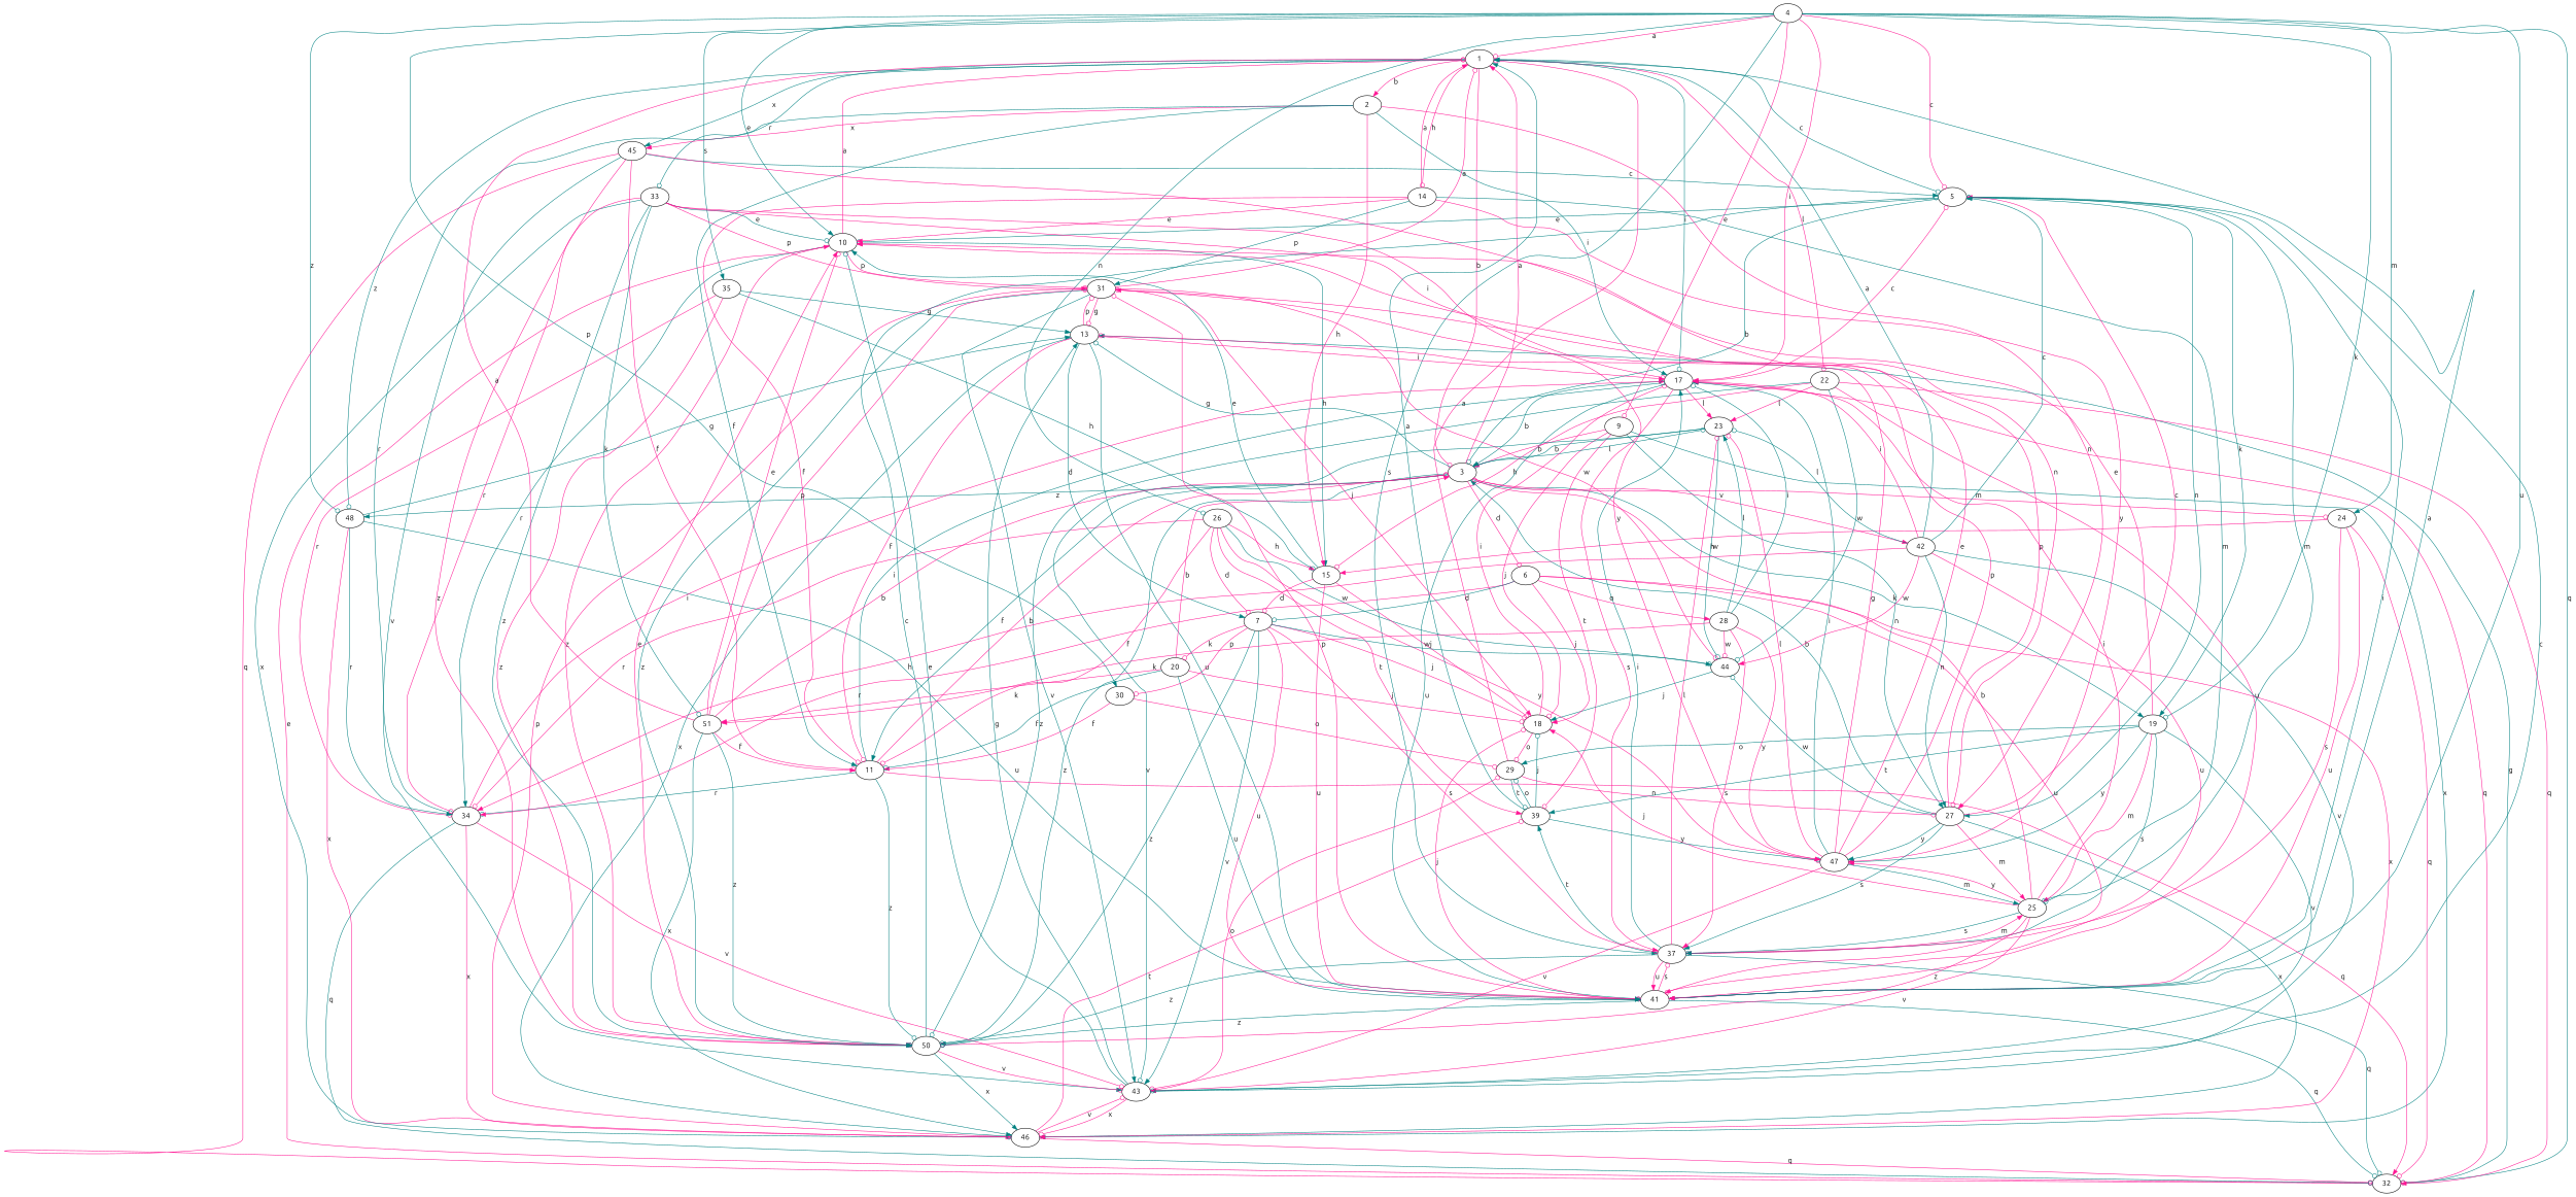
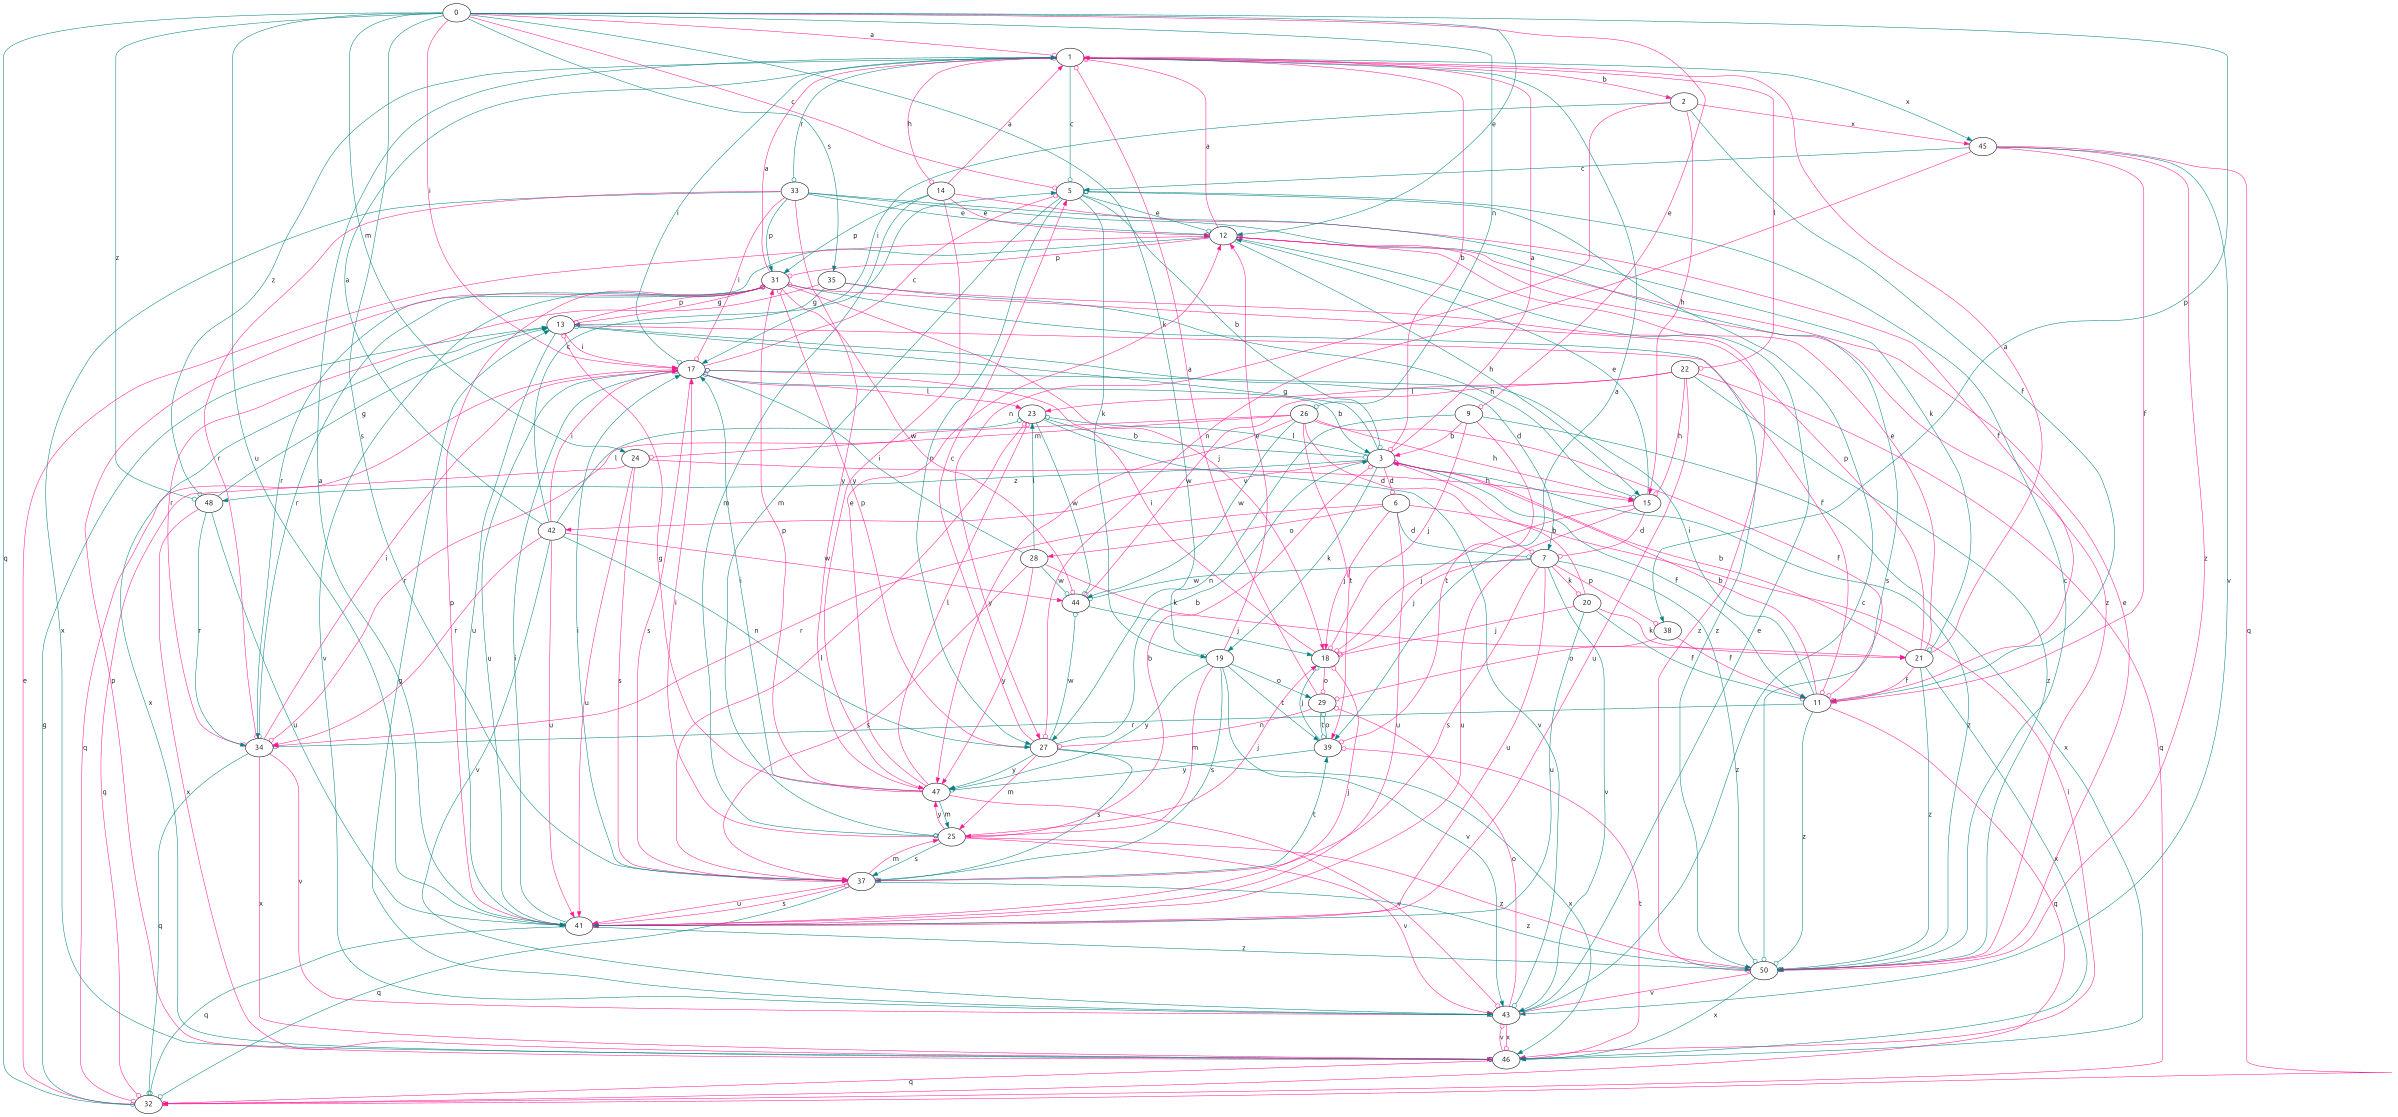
  strict digraph {
    fontname=Ubuntu
    node [fontname=Ubuntu]
    edge [arrowhead=odot color=deeppink fontname=Ubuntu]
-   0 [label=4]
+   0
    1
    5
    9
-   10
+   10 [label=12]
    17
    19
    24
    26
-   30
+   30 [label=38]
    32
    35
    37
    41
    48
    2
    3
    14
    22
    33
    45
    27
    25
    18
    46
    39
    15
    34
    50
    31
    23
    43
    47
    29
    11
    7
    44
    13
    6
    42
-   21 [label=51]
+   21
    28
    20
    0 -> 1 [label=a]
    0 -> 5 [label=c]
    0 -> 9 [label=e]
    0 -> 10 [arrowhead=normal color=teal label=e]
    0 -> 17 [arrowhead=normal label=i]
    0 -> 19 [color=teal label=k]
    0 -> 24 [arrowhead=normal color=teal label=m]
    0 -> 26 [color=teal label=n]
    0 -> 30 [arrowhead=normal color=teal label=p]
    0 -> 32 [color=teal label=q]
    0 -> 35 [arrowhead=normal color=teal label=s]
    0 -> 37 [arrowhead=normal color=teal label=s]
    0 -> 41 [arrowhead=normal color=teal label=u]
    0 -> 48 [color=teal label=z]
    1 -> 5 [color=teal label=c]
    1 -> 17 [color=teal label=i]
    1 -> 48 [color=teal label=z]
    1 -> 2 [arrowhead=normal label=b]
    1 -> 3 [label=b]
    1 -> 14 [label=h]
    1 -> 22 [label=l]
    1 -> 33 [color=teal label=r]
    1 -> 45 [arrowhead=normal color=teal label=x]
    5 -> 10 [color=teal label=e]
    5 -> 19 [arrowhead=normal color=teal label=k]
    5 -> 3 [color=teal label=b]
    5 -> 27 [arrowhead=normal color=teal label=n]
    5 -> 25 [color=teal label=m]
    9 -> 3 [arrowhead=normal label=b]
    9 -> 27 [arrowhead=normal color=teal label=n]
    9 -> 18 [label=j]
    9 -> 46 [arrowhead=normal color=teal label=x]
    9 -> 39 [label=t]
    10 -> 1 [label=a]
    10 -> 15 [arrowhead=normal color=teal label=h]
    10 -> 34 [arrowhead=normal color=teal label=r]
    10 -> 50 [arrowhead=normal label=z]
    10 -> 31 [label=p]
    17 -> 5 [label=c]
    17 -> 32 [label=q]
    17 -> 37 [arrowhead=normal label=s]
    17 -> 41 [arrowhead=normal color=teal label=u]
    17 -> 3 [arrowhead=normal color=teal label=b]
    17 -> 23 [arrowhead=normal label=l]
    19 -> 10 [arrowhead=normal label=e]
    19 -> 37 [color=teal label=s]
    19 -> 25 [arrowhead=normal label=m]
    19 -> 39 [arrowhead=normal color=teal label=t]
    19 -> 43 [arrowhead=normal color=teal label=v]
    19 -> 47 [arrowhead=normal color=teal label=y]
    19 -> 29 [arrowhead=normal color=teal label=o]
    24 -> 32 [label=q]
    24 -> 37 [arrowhead=normal label=s]
    24 -> 41 [arrowhead=normal label=u]
    24 -> 15 [arrowhead=normal label=h]
    26 -> 39 [arrowhead=normal label=t]
    26 -> 15 [arrowhead=normal label=h]
    26 -> 34 [label=r]
    26 -> 47 [arrowhead=normal label=y]
    26 -> 11 [label=f]
    26 -> 7 [label=d]
    26 -> 44 [arrowhead=normal color=teal label=w]
    30 -> 29 [label=o]
    30 -> 11 [arrowhead=normal label=f]
    32 -> 10 [arrowhead=normal label=e]
    32 -> 13 [arrowhead=normal color=teal label=g]
    35 -> 15 [color=teal label=h]
    35 -> 34 [label=r]
    35 -> 50 [label=z]
    35 -> 13 [arrowhead=normal color=teal label=g]
    37 -> 17 [arrowhead=normal color=teal label=i]
    37 -> 32 [color=teal label=q]
    37 -> 41 [arrowhead=normal label=u]
    37 -> 25 [arrowhead=normal label=m]
    37 -> 39 [arrowhead=normal color=teal label=t]
    37 -> 50 [color=teal label=z]
    37 -> 23 [label=l]
    41 -> 1 [arrowhead=normal color=teal label=a]
-   41 -> 5 [color=teal label=i]
+   41 -> 17 [color=teal label=i]
    41 -> 32 [color=teal label=q]
    41 -> 37 [label=s]
    41 -> 18 [label=j]
    41 -> 50 [arrowhead=normal color=teal label=z]
    41 -> 31 [label=p]
    48 -> 41 [color=teal label=u]
    48 -> 46 [arrowhead=normal label=x]
    48 -> 34 [arrowhead=normal color=teal label=r]
    48 -> 13 [arrowhead=normal color=teal label=g]
    2 -> 17 [arrowhead=normal color=teal label=i]
    2 -> 45 [arrowhead=normal label=x]
    2 -> 27 [arrowhead=normal label=n]
    2 -> 15 [arrowhead=normal label=h]
-   2 -> 34 [color=teal label=r]
+   31 -> 34 [color=teal label=r]
    2 -> 11 [arrowhead=normal color=teal label=f]
    3 -> 1 [arrowhead=normal label=a]
    3 -> 19 [arrowhead=normal color=teal label=k]
-   3 -> 24 [label=m]
+   26 -> 24 [label=m]
    3 -> 48 [arrowhead=normal color=teal label=z]
    3 -> 50 [color=teal label=z]
    3 -> 23 [color=teal label=l]
    3 -> 11 [arrowhead=normal color=teal label=f]
    3 -> 13 [color=teal label=g]
    3 -> 6 [label=d]
    3 -> 42 [arrowhead=normal label=v]
    14 -> 1 [arrowhead=normal label=a]
    14 -> 10 [arrowhead=normal label=e]
    14 -> 25 [color=teal label=m]
    14 -> 31 [arrowhead=normal color=teal label=p]
    14 -> 47 [arrowhead=normal label=y]
    14 -> 11 [label=f]
    22 -> 32 [arrowhead=normal label=q]
    22 -> 41 [arrowhead=normal label=u]
    22 -> 15 [label=h]
    22 -> 50 [color=teal label=z]
    22 -> 23 [arrowhead=normal label=l]
-   22 -> 44 [color=teal label=w]
+   22 -> 44 [label=w]
    33 -> 10 [color=teal label=e]
    33 -> 17 [label=i]
    33 -> 46 [color=teal label=x]
    33 -> 34 [label=r]
-   33 -> 50 [color=teal label=z]
-   33 -> 31 [arrowhead=normal label=p]
+   33 -> 50 [color=teal label=s]
+   33 -> 31 [arrowhead=normal color=teal label=p]
    33 -> 47 [label=y]
    33 -> 21 [color=teal label=k]
    45 -> 5 [arrowhead=normal color=teal label=c]
    45 -> 32 [label=q]
    45 -> 27 [label=n]
    45 -> 50 [arrowhead=normal label=z]
    45 -> 43 [arrowhead=normal color=teal label=v]
    45 -> 11 [label=f]
    27 -> 5 [arrowhead=normal label=c]
    27 -> 37 [arrowhead=normal color=teal label=s]
    27 -> 3 [arrowhead=normal color=teal label=b]
    27 -> 25 [arrowhead=normal label=m]
    27 -> 46 [arrowhead=normal color=teal label=x]
    27 -> 31 [label=p]
    27 -> 47 [arrowhead=normal color=teal label=y]
    27 -> 44 [color=teal label=w]
    25 -> 17 [arrowhead=normal label=i]
    25 -> 37 [arrowhead=normal color=teal label=s]
    25 -> 3 [label=b]
    25 -> 18 [arrowhead=normal label=j]
    25 -> 50 [label=z]
    25 -> 43 [arrowhead=normal label=v]
    25 -> 47 [arrowhead=normal label=y]
    18 -> 17 [label=i]
    18 -> 29 [label=o]
    46 -> 32 [label=q]
    46 -> 39 [label=t]
    46 -> 31 [label=p]
    46 -> 43 [label=v]
-   39 -> 1 [arrowhead=normal color=teal label=a]
+   1 -> 39 [arrowhead=normal color=teal label=a]
    39 -> 18 [color=teal label=j]
    39 -> 47 [color=teal label=y]
    39 -> 29 [color=teal label=o]
    15 -> 10 [arrowhead=normal color=teal label=e]
    15 -> 41 [label=u]
    15 -> 18 [label=j]
    15 -> 7 [label=d]
    34 -> 17 [arrowhead=normal label=i]
    34 -> 32 [color=teal label=q]
    34 -> 46 [label=x]
    34 -> 43 [label=v]
    50 -> 5 [color=teal label=c]
    50 -> 10 [arrowhead=normal label=e]
    50 -> 46 [arrowhead=normal color=teal label=x]
    50 -> 43 [label=v]
    31 -> 1 [label=a]
    31 -> 18 [arrowhead=normal label=j]
    31 -> 50 [arrowhead=normal color=teal label=z]
    31 -> 43 [arrowhead=normal color=teal label=v]
    31 -> 44 [label=w]
    31 -> 13 [label=g]
    23 -> 3 [color=teal label=b]
    23 -> 43 [color=teal label=v]
    23 -> 44 [color=teal label=w]
    43 -> 5 [color=teal label=c]
    43 -> 10 [color=teal label=e]
    43 -> 46 [label=x]
    43 -> 29 [label=o]
    43 -> 13 [arrowhead=normal color=teal label=g]
    47 -> 10 [arrowhead=normal label=e]
    47 -> 17 [arrowhead=normal color=teal label=i]
    47 -> 25 [arrowhead=normal color=teal label=m]
    47 -> 31 [arrowhead=normal label=p]
    47 -> 23 [label=l]
    47 -> 43 [label=v]
    47 -> 13 [label=g]
    29 -> 1 [label=a]
    29 -> 27 [label=n]
    29 -> 39 [color=teal label=t]
    11 -> 17 [color=teal label=i]
    11 -> 32 [arrowhead=normal label=q]
    11 -> 3 [label=b]
    11 -> 34 [color=teal label=r]
    11 -> 50 [color=teal label=z]
    7 -> 30 [label=p]
    7 -> 37 [label=s]
    7 -> 41 [arrowhead=normal label=u]
    7 -> 18 [label=j]
    7 -> 50 [color=teal label=z]
    7 -> 43 [arrowhead=normal color=teal label=v]
    7 -> 44 [color=teal label=w]
    7 -> 20 [label=k]
    44 -> 18 [arrowhead=normal color=teal label=j]
    13 -> 17 [arrowhead=normal label=i]
    13 -> 41 [arrowhead=normal color=teal label=u]
    13 -> 46 [color=teal label=x]
    13 -> 31 [label=p]
    13 -> 11 [label=f]
    13 -> 7 [arrowhead=normal color=teal label=d]
    6 -> 41 [label=u]
    6 -> 18 [arrowhead=normal label=j]
-   6 -> 46 [arrowhead=normal label=x]
+   6 -> 46 [arrowhead=normal label=i]
    6 -> 34 [arrowhead=normal label=r]
    6 -> 7 [color=teal label=d]
    6 -> 28 [arrowhead=normal label=o]
    42 -> 1 [arrowhead=normal color=teal label=a]
    42 -> 5 [arrowhead=normal color=teal label=c]
    42 -> 17 [arrowhead=normal label=i]
    42 -> 41 [arrowhead=normal label=u]
    42 -> 27 [arrowhead=normal color=teal label=n]
-   42 -> 34 [arrowhead=normal label=h]
+   42 -> 34 [arrowhead=normal label=r]
    42 -> 23 [color=teal label=l]
    42 -> 43 [color=teal label=v]
    42 -> 44 [arrowhead=normal label=w]
    21 -> 1 [label=a]
    21 -> 10 [label=e]
    21 -> 3 [label=b]
    21 -> 46 [arrowhead=normal color=teal label=x]
    21 -> 50 [arrowhead=normal color=teal label=z]
    21 -> 31 [label=p]
    21 -> 11 [arrowhead=normal label=f]
    28 -> 17 [color=teal label=i]
    28 -> 37 [arrowhead=normal label=s]
    28 -> 23 [arrowhead=normal color=teal label=l]
    28 -> 47 [arrowhead=normal label=y]
-   28 -> 44 [label=w]
+   28 -> 44 [color=teal label=w]
    28 -> 21 [arrowhead=normal label=k]
    20 -> 41 [arrowhead=normal color=teal label=u]
    20 -> 3 [arrowhead=normal label=b]
    20 -> 18 [label=j]
    20 -> 11 [color=teal label=f]
    20 -> 21 [arrowhead=normal label=k]
  }
